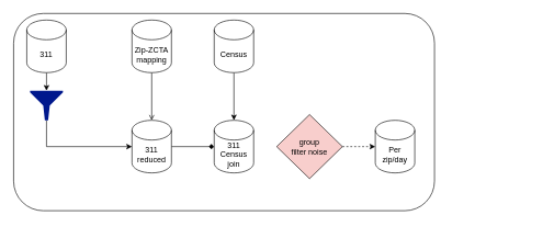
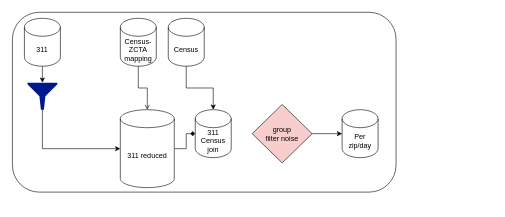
  <mxCell id="0" />
  <mxCell id="1" parent="0" />
  <mxCell id="2" value="" style="rounded=1;whiteSpace=wrap;html=1;" vertex="1" parent="1"><mxGeometry x="20" y="20" width="640" height="300" as="geometry" /></mxCell>
  <mxCell id="3" style="edgeStyle=orthogonalEdgeStyle;rounded=0;orthogonalLoop=1;jettySize=auto;html=1;exitX=0.5;exitY=1;exitDx=0;exitDy=0;exitPerimeter=0;entryX=0.5;entryY=0;entryDx=0;entryDy=0;entryPerimeter=0;" edge="1" parent="1" source="4" target="11"><mxGeometry relative="1" as="geometry" /></mxCell>
  <mxCell id="4" value="&lt;div&gt;311&lt;/div&gt;" style="shape=cylinder3;whiteSpace=wrap;html=1;boundedLbl=1;backgroundOutline=1;size=15;" vertex="1" parent="1"><mxGeometry x="40" y="30" width="60" height="80" as="geometry" /></mxCell>
  <mxCell id="5" style="edgeStyle=orthogonalEdgeStyle;rounded=0;orthogonalLoop=1;jettySize=auto;html=1;exitX=0.5;exitY=1;exitDx=0;exitDy=0;exitPerimeter=0;endArrow=classic;endFill=1;strokeColor=#000000;" edge="1" parent="1" source="6" target="14"><mxGeometry relative="1" as="geometry" /></mxCell>
- <mxCell id="6" value="&lt;div&gt;Census&lt;/div&gt;" style="shape=cylinder3;whiteSpace=wrap;html=1;boundedLbl=1;backgroundOutline=1;size=15;" vertex="1" parent="1"><mxGeometry x="325" y="30" width="60" height="80" as="geometry" /></mxCell>
+ <mxCell id="6" value="&lt;div&gt;Census&lt;/div&gt;" style="shape=cylinder3;whiteSpace=wrap;html=1;boundedLbl=1;backgroundOutline=1;size=15;" vertex="1" parent="1"><mxGeometry x="280" y="30" width="60" height="80" as="geometry" /></mxCell>
  <mxCell id="7" style="edgeStyle=orthogonalEdgeStyle;rounded=0;orthogonalLoop=1;jettySize=auto;html=1;exitX=0.5;exitY=1;exitDx=0;exitDy=0;exitPerimeter=0;entryX=0.5;entryY=0;entryDx=0;entryDy=0;entryPerimeter=0;endArrow=open;" edge="1" parent="1" source="8" target="13"><mxGeometry relative="1" as="geometry" /></mxCell>
- <mxCell id="8" value="Zip-ZCTA mapping" style="shape=cylinder3;whiteSpace=wrap;html=1;boundedLbl=1;backgroundOutline=1;size=15;" vertex="1" parent="1"><mxGeometry x="200" y="30" width="60" height="80" as="geometry" /></mxCell>
+ <mxCell id="8" value="Census-ZCTA mapping" style="shape=cylinder3;whiteSpace=wrap;html=1;boundedLbl=1;backgroundOutline=1;size=15;" vertex="1" parent="1"><mxGeometry x="200" y="30" width="60" height="80" as="geometry" /></mxCell>
  <mxCell id="9" value="Per zip/day" style="shape=cylinder3;whiteSpace=wrap;html=1;boundedLbl=1;backgroundOutline=1;size=15;" vertex="1" parent="1"><mxGeometry x="570" y="182.5" width="60" height="80" as="geometry" /></mxCell>
  <mxCell id="10" style="edgeStyle=orthogonalEdgeStyle;rounded=0;orthogonalLoop=1;jettySize=auto;html=1;exitX=0.5;exitY=1;exitDx=0;exitDy=0;exitPerimeter=0;entryX=0;entryY=0.5;entryDx=0;entryDy=0;entryPerimeter=0;" edge="1" parent="1" source="11" target="13"><mxGeometry relative="1" as="geometry" /></mxCell>
  <mxCell id="11" value="" style="aspect=fixed;pointerEvents=1;shadow=0;dashed=0;html=1;strokeColor=none;labelPosition=center;verticalLabelPosition=bottom;verticalAlign=top;align=center;fillColor=#00188D;shape=mxgraph.mscae.enterprise.filter" vertex="1" parent="1"><mxGeometry x="45" y="137.5" width="50" height="45" as="geometry" /></mxCell>
  <mxCell id="12" style="edgeStyle=orthogonalEdgeStyle;rounded=0;orthogonalLoop=1;jettySize=auto;html=1;exitX=1;exitY=0.5;exitDx=0;exitDy=0;exitPerimeter=0;entryX=0;entryY=0.5;entryDx=0;entryDy=0;entryPerimeter=0;endArrow=diamond;endFill=1;strokeColor=#000000;" edge="1" parent="1" source="13" target="14"><mxGeometry relative="1" as="geometry" /></mxCell>
- <mxCell id="13" value="311 reduced" style="shape=cylinder3;whiteSpace=wrap;html=1;boundedLbl=1;backgroundOutline=1;size=15;" vertex="1" parent="1"><mxGeometry x="200" y="182.5" width="60" height="80" as="geometry" /></mxCell>
+ <mxCell id="13" value="311 reduced" style="shape=cylinder3;whiteSpace=wrap;html=1;boundedLbl=1;backgroundOutline=1;size=15;" vertex="1" parent="1"><mxGeometry x="200" y="182.5" width="90" height="130" as="geometry" /></mxCell>
  <mxCell id="14" value="311&lt;div&gt;Census&lt;/div&gt;&lt;div&gt;join&lt;br&gt;&lt;/div&gt;" style="shape=cylinder3;whiteSpace=wrap;html=1;boundedLbl=1;backgroundOutline=1;size=15;" vertex="1" parent="1"><mxGeometry x="325" y="182.5" width="60" height="80" as="geometry" /></mxCell>
- <mxCell id="15" style="edgeStyle=orthogonalEdgeStyle;rounded=0;orthogonalLoop=1;jettySize=auto;html=1;exitX=1;exitY=0.5;exitDx=0;exitDy=0;entryX=0;entryY=0.5;entryDx=0;entryDy=0;entryPerimeter=0;endArrow=classic;endFill=1;strokeColor=#000000;dashed=1;" edge="1" parent="1" source="16" target="9"><mxGeometry relative="1" as="geometry" /></mxCell>
+ <mxCell id="15" style="edgeStyle=orthogonalEdgeStyle;rounded=0;orthogonalLoop=1;jettySize=auto;html=1;exitX=1;exitY=0.5;exitDx=0;exitDy=0;entryX=0;entryY=0.5;entryDx=0;entryDy=0;entryPerimeter=0;endArrow=classic;endFill=1;strokeColor=#000000;" edge="1" parent="1" source="16" target="9"><mxGeometry relative="1" as="geometry" /></mxCell>
  <mxCell id="16" value="&lt;div&gt;group&lt;/div&gt;&lt;div&gt;filter noise&lt;br&gt;&lt;/div&gt;" style="rhombus;whiteSpace=wrap;html=1;fillColor=#f8cecc;" vertex="1" parent="1"><mxGeometry x="420" y="173.75" width="100" height="97.5" as="geometry" /></mxCell>
  <mxCell id="17" value="" style="shape=image;html=1;verticalAlign=top;verticalLabelPosition=bottom;labelBackgroundColor=#ffffff;imageAspect=0;aspect=fixed;image=https://cdn4.iconfinder.com/data/icons/logos-and-brands/512/267_Python_logo-128.png" vertex="1" parent="1"><mxGeometry x="730" y="250" width="90" height="90" as="geometry" /></mxCell>
